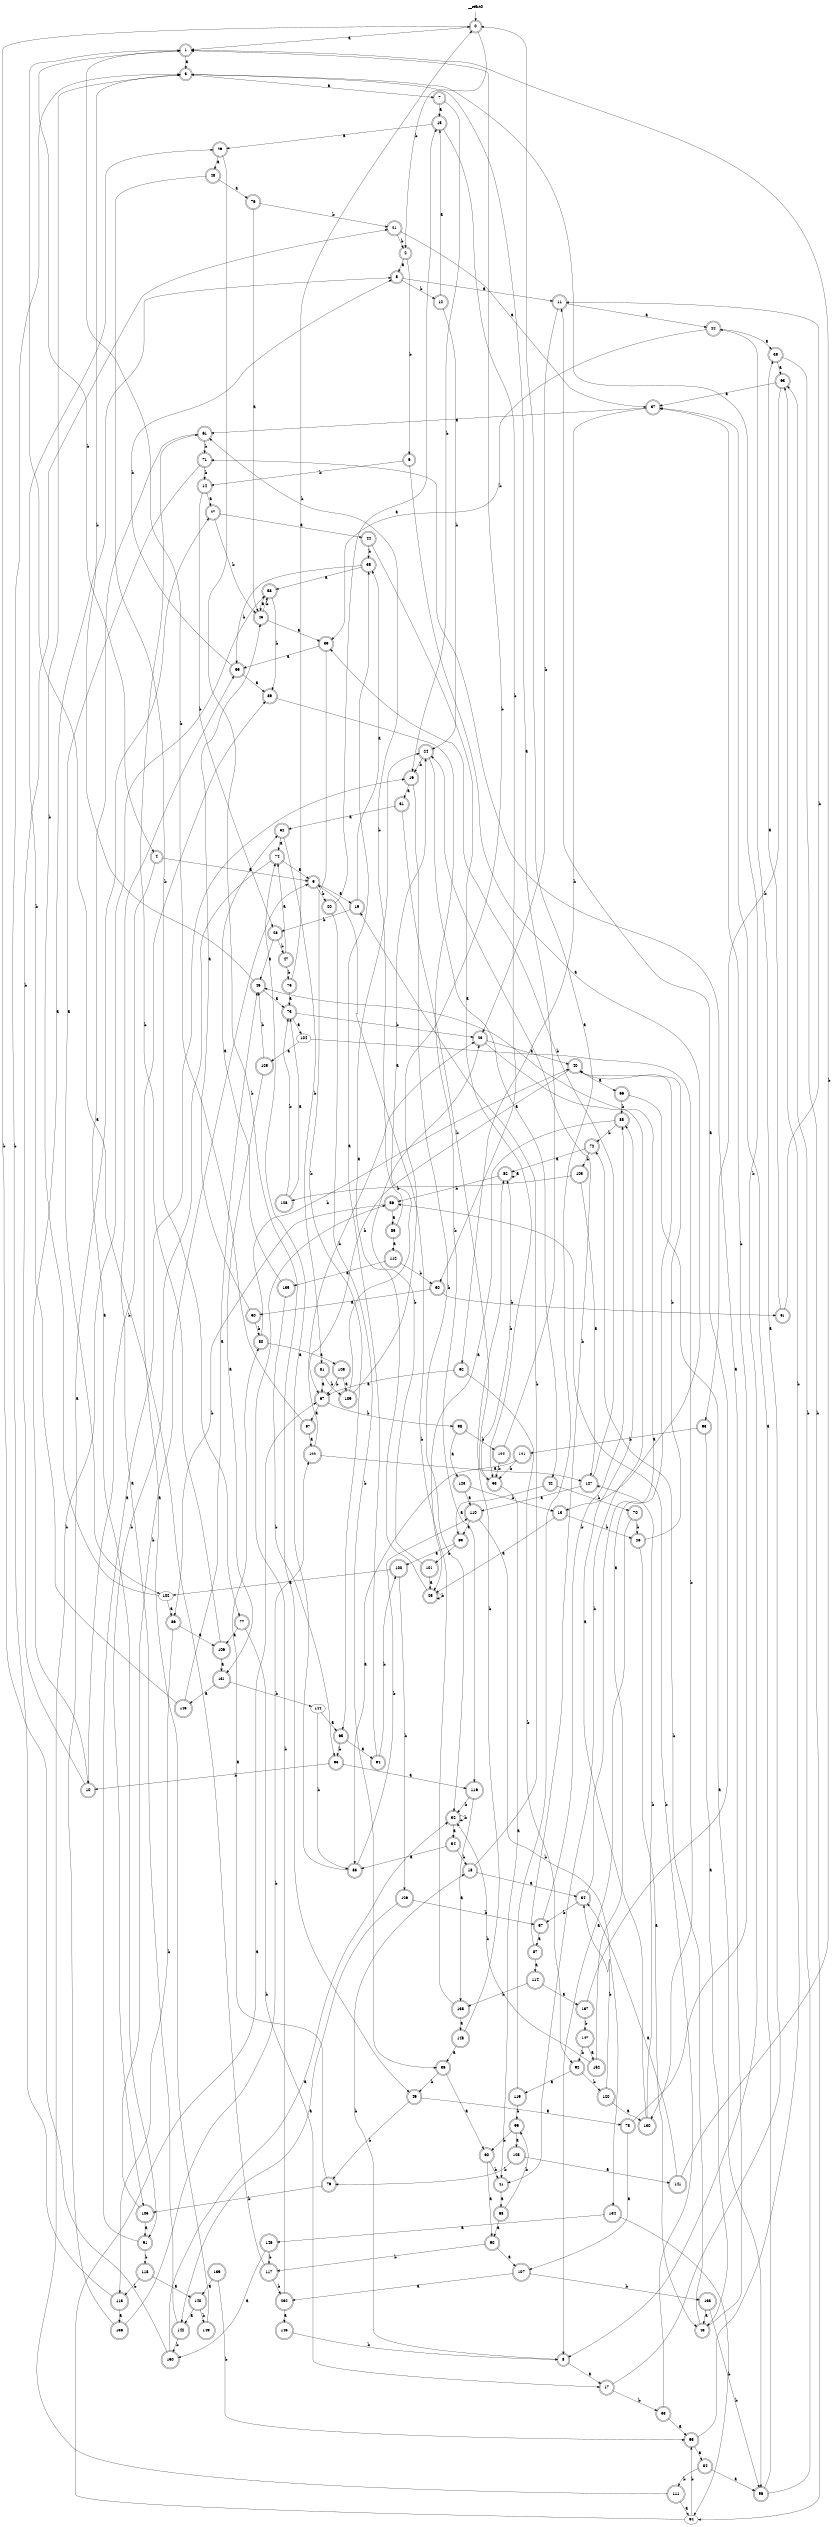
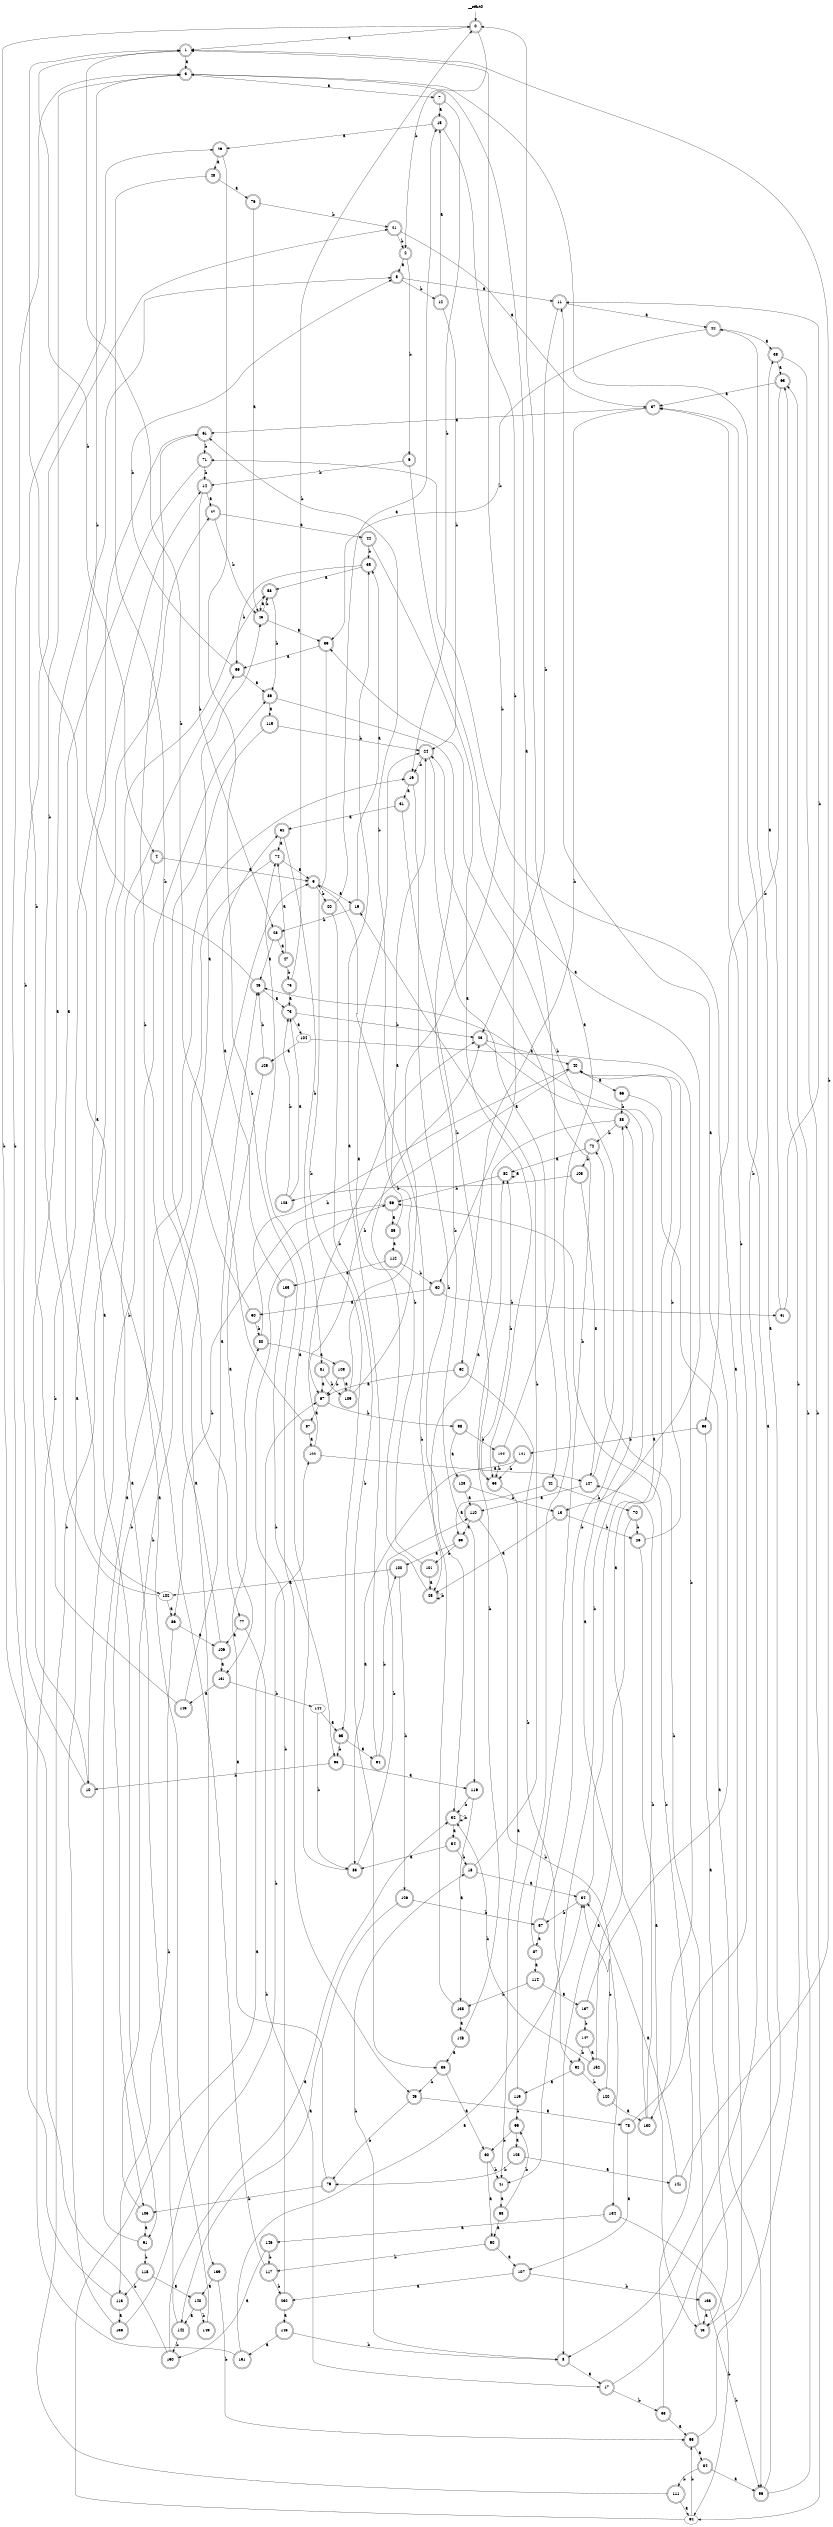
  digraph {
    node [shape=doublecircle]
    __start0 [shape=none]
    0
    1
    2
    3
    4
    5
    6
    7
    8
    9
    10
    11
    12
    13
    14
    15
    16
    17
    18
    19
    20
    21
    22
    23
    24
    25
    26
    27
    28
    29
    30
    31
    32
    33
    34
    35
    36
    37
    38
    39
    40
    41
    42
    43
    44
    45
    46
    47
    48
    49
    50
    51
    52
    53
    54
    55
    56
    57
    58
    59
    60
    61
    62
    63
    64 [shape=""]
    65
    66
    67
    68
    69
    70
    71
    72
    73
    74
    75
    76
    77
    78
    79
    80
    81
    82
    83
    84
    85
    86
    87
    88
    89
    90
    91
    92
    93
    94
    95
    96
    97
    98
    99
    100
    101
    102 [shape=""]
    103
    104 [shape=""]
    105
    106
    107
    108
    109
    110
    111
    112
    113
    114
+   115
    116
    117
    118
    119
    120
    121
    122
    123
    124
    125
    126
    127
    128
    129
    130
    131
    n134 [label=232]
    133
    134
    135
    136
    137
    138
    139
    140
    141
    142
    143
    144 [shape=""]
    145
    146
    147
    148
    149
    150
+   151
    152
    __start0 -> 0
    0 -> 1 [label=a]
    0 -> 2 [label=b]
    1 -> 3 [label=a]
    1 -> 4 [label=b]
    2 -> 5 [label=a]
    2 -> 6 [label=b]
    3 -> 7 [label=a]
    3 -> 8 [label=b]
    4 -> 9 [label=a]
    4 -> 10 [label=b]
    5 -> 11 [label=a]
    5 -> 12 [label=b]
    6 -> 13 [label=a]
    6 -> 14 [label=b]
    7 -> 15 [label=a]
    7 -> 16 [label=b]
    8 -> 17 [label=a]
    8 -> 18 [label=b]
    9 -> 19 [label=a]
    9 -> 20 [label=b]
    10 -> 5 [label=a]
    10 -> 21 [label=b]
    11 -> 22 [label=a]
    11 -> 23 [label=b]
    12 -> 15 [label=a]
    12 -> 24 [label=b]
    13 -> 25 [label=a]
    13 -> 26 [label=b]
    14 -> 27 [label=a]
    14 -> 28 [label=b]
    15 -> 29 [label=a]
    15 -> 30 [label=b]
    16 -> 31 [label=a]
    16 -> 32 [label=b]
    17 -> 22 [label=a]
    17 -> 33 [label=b]
    18 -> 19 [label=b]
    18 -> 34 [label=a]
    19 -> 28 [label=b]
    19 -> 35 [label=a]
    20 -> 15 [label=a]
    20 -> 36 [label=b]
    21 -> 2 [label=b]
    21 -> 37 [label=a]
    22 -> 38 [label=a]
    22 -> 39 [label=b]
    23 -> 40 [label=a]
    23 -> 41 [label=b]
    24 -> 16 [label=b]
    24 -> 42 [label=a]
    25 -> 24 [label=a]
    25 -> 25 [label=b]
    26 -> 40 [label=b]
    26 -> 43 [label=a]
    27 -> 44 [label=a]
    27 -> 45 [label=b]
    28 -> 46 [label=a]
-   28 -> 47 [label=b]
+   28 -> 47 [label=a]
    29 -> 48 [label=a]
    29 -> 49 [label=b]
    30 -> 50 [label=a]
    30 -> 51 [label=b]
    31 -> 52 [label=a]
    31 -> 53 [label=b]
    32 -> 32 [label=b]
    32 -> 54 [label=a]
    33 -> 55 [label=a]
    33 -> 56 [label=b]
    34 -> 46 [label=a]
    34 -> 57 [label=b]
    35 -> 58 [label=a]
    35 -> 59 [label=b]
    36 -> 49 [label=b]
    36 -> 60 [label=a]
    37 -> 61 [label=a]
    37 -> 62 [label=b]
    38 -> 63 [label=a]
    38 -> 64 [label=b]
    39 -> 59 [label=a]
    39 -> 65 [label=b]
    40 -> 66 [label=a]
    40 -> 67 [label=b]
    41 -> 68 [label=a]
    42 -> 69 [label=a]
    42 -> 70 [label=b]
    43 -> 71 [label=a]
    43 -> 72 [label=b]
    44 -> 35 [label=b]
    44 -> 53 [label=a]
    45 -> 39 [label=a]
    45 -> 58 [label=b]
    46 -> 3 [label=b]
    46 -> 73 [label=a]
    47 -> 74 [label=a]
    47 -> 75 [label=b]
    48 -> 76 [label=a]
    48 -> 77 [label=b]
    49 -> 78 [label=a]
    49 -> 79 [label=b]
    50 -> 45 [label=a]
    50 -> 80 [label=b]
    51 -> 11 [label=b]
    51 -> 38 [label=a]
    52 -> 74 [label=a]
    52 -> 81 [label=b]
    53 -> 41 [label=a]
    53 -> 82 [label=b]
    54 -> 18 [label=b]
    54 -> 83 [label=a]
    55 -> 63 [label=b]
    55 -> 84 [label=a]
    56 -> 85 [label=a]
    56 -> 86 [label=b]
    57 -> 87 [label=a]
    57 -> 88 [label=b]
    58 -> 45 [label=a]
    58 -> 89 [label=b]
    59 -> 5 [label=b]
    59 -> 89 [label=a]
    60 -> 41 [label=b]
    60 -> 90 [label=a]
    61 -> 71 [label=b]
    61 -> 91 [label=a]
    62 -> 67 [label=a]
    62 -> 92 [label=b]
    63 -> 37 [label=a]
    63 -> 93 [label=b]
    64 -> 55 [label=b]
    64 -> 67 [label=a]
    65 -> 94 [label=a]
    65 -> 95 [label=b]
    66 -> 88 [label=b]
    66 -> 96 [label=a]
    67 -> 97 [label=a]
    67 -> 98 [label=b]
    68 -> 90 [label=a]
    68 -> 99 [label=b]
    69 -> 100 [label=a]
    69 -> 101 [label=b]
    70 -> 8 [label=a]
    70 -> 26 [label=b]
    71 -> 14 [label=b]
    71 -> 102 [label=a]
    72 -> 82 [label=a]
    72 -> 103 [label=b]
    73 -> 23 [label=b]
    73 -> 104 [label=a]
    74 -> 9 [label=a]
    74 -> 105 [label=b]
    75 -> 0 [label=b]
    75 -> 73 [label=a]
    76 -> 21 [label=b]
    76 -> 45 [label=a]
    77 -> 17 [label=b]
    77 -> 106 [label=a]
    78 -> 37 [label=b]
    78 -> 107 [label=a]
    79 -> 80 [label=a]
    79 -> 105 [label=b]
    80 -> 40 [label=b]
    80 -> 108 [label=a]
    81 -> 67 [label=a]
    81 -> 109 [label=b]
    82 -> 56 [label=b]
    82 -> 82 [label=a]
    83 -> 74 [label=a]
    83 -> 110 [label=b]
    84 -> 96 [label=a]
    84 -> 111 [label=b]
    85 -> 61 [label=b]
    85 -> 112 [label=a]
    86 -> 106 [label=a]
    86 -> 113 [label=b]
    87 -> 24 [label=b]
    87 -> 114 [label=a]
    88 -> 25 [label=a]
    88 -> 72 [label=b]
+   89 -> 115 [label=a]
    89 -> 116 [label=b]
    90 -> 107 [label=a]
    90 -> 117 [label=b]
    91 -> 16 [label=a]
    91 -> 118 [label=b]
    92 -> 119 [label=a]
    92 -> 120 [label=b]
    93 -> 43 [label=a]
    93 -> 121 [label=b]
    94 -> 35 [label=a]
    94 -> 100 [label=b]
    95 -> 10 [label=b]
    95 -> 116 [label=a]
    96 -> 37 [label=a]
    96 -> 63 [label=b]
    97 -> 1 [label=b]
    97 -> 122 [label=a]
    98 -> 123 [label=a]
    98 -> 124 [label=b]
    99 -> 60 [label=b]
    99 -> 125 [label=a]
    100 -> 102 [label=a]
    100 -> 126 [label=b]
    101 -> 23 [label=b]
    101 -> 25 [label=a]
    102 -> 3 [label=b]
    102 -> 86 [label=a]
    103 -> 127 [label=a]
    103 -> 128 [label=b]
    104 -> 129 [label=a]
    104 -> 130 [label=b]
    105 -> 9 [label=b]
    105 -> 91 [label=a]
    106 -> 61 [label=b]
    106 -> 131 [label=a]
    107 -> n134 [label=a]
    107 -> 133 [label=b]
    108 -> 67 [label=b]
    108 -> 109 [label=a]
    109 -> 1 [label=b]
    109 -> 24 [label=a]
    110 -> 69 [label=a]
    110 -> 134 [label=b]
    111 -> 58 [label=b]
    111 -> 64 [label=a]
    112 -> 30 [label=b]
    112 -> 135 [label=a]
    113 -> 3 [label=b]
    113 -> 136 [label=a]
    114 -> 137 [label=a]
    114 -> 138 [label=b]
+   115 -> 24 [label=b]
+   115 -> 139 [label=a]
    116 -> 32 [label=b]
    116 -> 138 [label=a]
    117 -> 1 [label=a]
    117 -> n134 [label=b]
    118 -> 113 [label=b]
    118 -> 140 [label=a]
    119 -> 0 [label=a]
    119 -> 99 [label=b]
    120 -> 34 [label=b]
    120 -> 130 [label=a]
    121 -> 53 [label=b]
    121 -> 83 [label=a]
    122 -> 23 [label=b]
    122 -> 127 [label=a]
    123 -> 13 [label=b]
    123 -> 110 [label=a]
    124 -> 3 [label=a]
    124 -> 53 [label=b]
    125 -> 79 [label=b]
    125 -> 141 [label=a]
    126 -> 57 [label=b]
    126 -> 142 [label=a]
    127 -> 39 [label=b]
    127 -> 110 [label=a]
    128 -> 73 [label=a]
    128 -> 73 [label=b]
    129 -> 46 [label=b]
    129 -> 131 [label=a]
    130 -> 88 [label=a]
    130 -> 127 [label=b]
    131 -> 143 [label=a]
    131 -> 144 [label=b]
    n134 -> 56 [label=b]
    n134 -> 145 [label=a]
    133 -> 43 [label=a]
    133 -> 96 [label=b]
    134 -> 64 [label=b]
    134 -> 146 [label=a]
    135 -> 52 [label=a]
    135 -> 95 [label=b]
    136 -> 27 [label=a]
    136 -> 122 [label=b]
    137 -> 11 [label=a]
    137 -> 147 [label=b]
    138 -> 9 [label=b]
    138 -> 148 [label=a]
    139 -> 55 [label=b]
    139 -> 140 [label=a]
    140 -> 142 [label=a]
    140 -> 149 [label=b]
    141 -> 1 [label=b]
    141 -> 34 [label=a]
    142 -> 59 [label=a]
    142 -> 150 [label=b]
    143 -> 29 [label=b]
    143 -> 46 [label=a]
    144 -> 65 [label=a]
    144 -> 83 [label=b]
    145 -> 8 [label=b]
+   145 -> 151 [label=a]
    146 -> 117 [label=b]
    146 -> 150 [label=a]
    147 -> 92 [label=b]
    147 -> 152 [label=a]
    148 -> 36 [label=a]
    148 -> 82 [label=b]
    149 -> 89 [label=a]
    150 -> 0 [label=b]
    150 -> 32 [label=a]
+   151 -> 14 [label=b]
+   151 -> 34 [label=a]
    152 -> 32 [label=b]
    152 -> 40 [label=a]
  }
